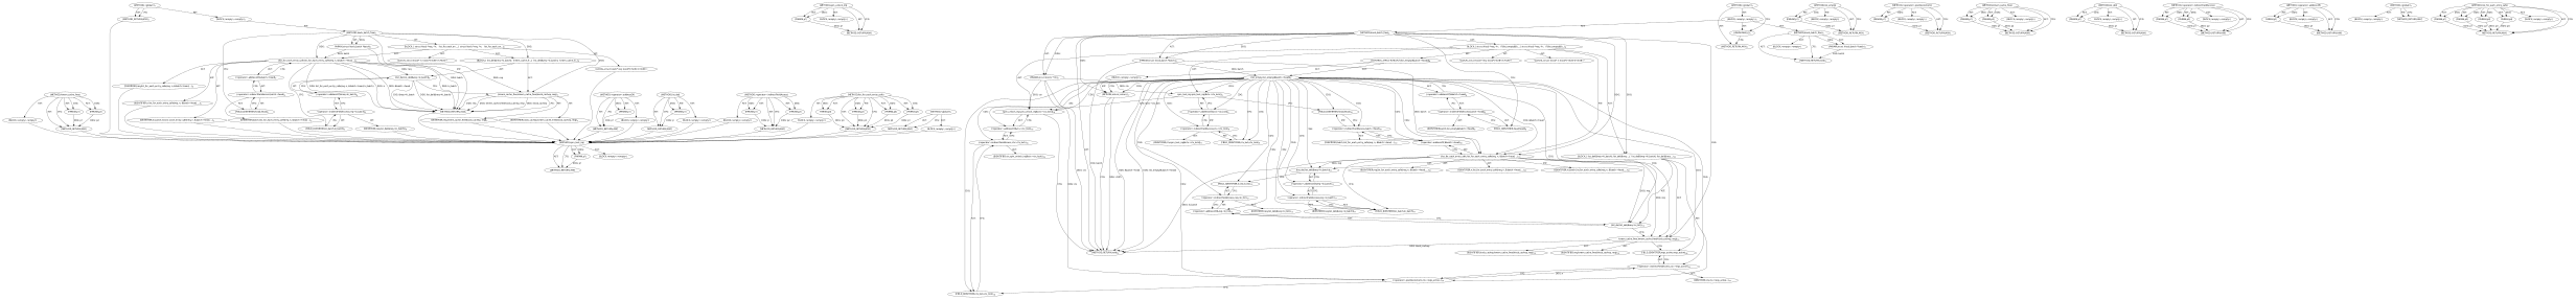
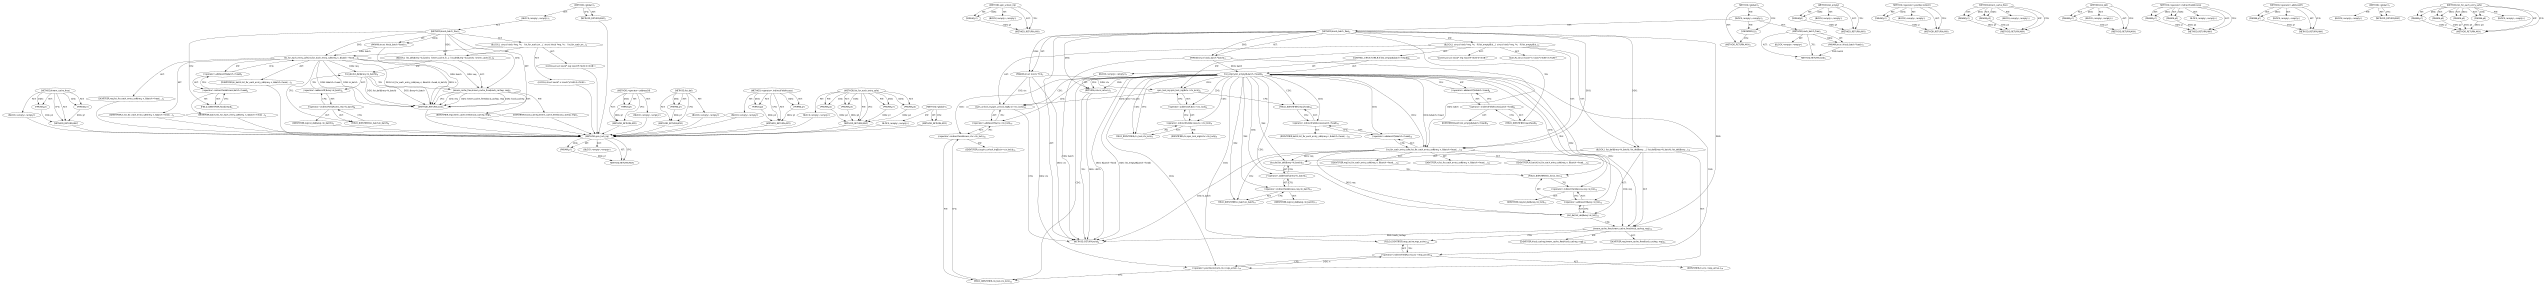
  digraph {
    fontname="Noto Sans"
    node [fontname="Noto Sans"]
    edge [fontname="Noto Sans"]
    n1 [label=<(METHOD,kmem_cache_free)>]
    n2 [label=<(PARAM,p1)>]
    n3 [label=<(PARAM,p2)>]
    n4 [label=<(BLOCK,&lt;empty&gt;,&lt;empty&gt;)>]
    n5 [label=<(METHOD_RETURN,ANY)>]
    n6 [label=<(METHOD,spin_lock_irq)>]
    n7 [label=<(PARAM,p1)>]
    n8 [label=<(BLOCK,&lt;empty&gt;,&lt;empty&gt;)>]
    n9 [label=<(METHOD_RETURN,ANY)>]
    n10 [label=<(METHOD,&lt;global&gt;)<SUB>1</SUB>>]
    n11 [label=<(BLOCK,&lt;empty&gt;,&lt;empty&gt;)<SUB>1</SUB>>]
    n12 [label=<(METHOD_RETURN,ANY)<SUB>1</SUB>>]
    n13 [label=<(METHOD,kiocb_batch_free)<SUB>1</SUB>>]
    n14 [label=<(PARAM,struct kiocb_batch *batch)<SUB>1</SUB>>]
    n15 [label=<(BLOCK,{  	struct kiocb *req, *n;    	list_for_each_en...,{  	struct kiocb *req, *n;    	list_for_each_en...)<SUB>2</SUB>>]
    n16 [label=<(list_for_each_entry_safe,list_for_each_entry_safe(req, n, &amp;batch-&gt;head, ...)<SUB>5</SUB>>]
    n17 [label=<(FIELD_IDENTIFIER,head,head)<SUB>5</SUB>>]
    n18 [label=<(BLOCK,{  		list_del(&amp;req-&gt;ki_batch);  		kmem_cache_fr...,{  		list_del(&amp;req-&gt;ki_batch);  		kmem_cache_fr...)<SUB>5</SUB>>]
    n19 [label=<(kmem_cache_free,kmem_cache_free(kiocb_cachep, req))<SUB>7</SUB>>]
    n20 [label=<(METHOD_RETURN,void)<SUB>1</SUB>>]
    n21 [label="<(LOCAL,struct kiocb* req: kiocb*)<SUB>3</SUB>>"]
    n22 [label="<(LOCAL,struct kiocb* n: kiocb*)<SUB>3</SUB>>"]
    n23 [label=<(IDENTIFIER,req,list_for_each_entry_safe(req, n, &amp;batch-&gt;head, ...)<SUB>5</SUB>>]
    n24 [label=<(IDENTIFIER,n,list_for_each_entry_safe(req, n, &amp;batch-&gt;head, ...)<SUB>5</SUB>>]
    n25 [label=<(&lt;operator&gt;.addressOf,&amp;batch-&gt;head)<SUB>5</SUB>>]
    n26 [label=<(IDENTIFIER,ki_batch,list_for_each_entry_safe(req, n, &amp;batch-&gt;head, ...)<SUB>5</SUB>>]
    n27 [label=<(list_del,list_del(&amp;req-&gt;ki_batch))<SUB>6</SUB>>]
    n28 [label=<(FIELD_IDENTIFIER,ki_batch,ki_batch)<SUB>6</SUB>>]
    n29 [label=<(&lt;operator&gt;.indirectFieldAccess,batch-&gt;head)<SUB>5</SUB>>]
    n30 [label=<(IDENTIFIER,kiocb_cachep,kmem_cache_free(kiocb_cachep, req))<SUB>7</SUB>>]
    n31 [label=<(IDENTIFIER,req,kmem_cache_free(kiocb_cachep, req))<SUB>7</SUB>>]
    n32 [label=<(&lt;operator&gt;.addressOf,&amp;req-&gt;ki_batch)<SUB>6</SUB>>]
    n33 [label=<(&lt;operator&gt;.indirectFieldAccess,req-&gt;ki_batch)<SUB>6</SUB>>]
    n34 [label=<(IDENTIFIER,batch,list_for_each_entry_safe(req, n, &amp;batch-&gt;head, ...)<SUB>5</SUB>>]
    n35 [label=<(IDENTIFIER,req,list_del(&amp;req-&gt;ki_batch))<SUB>6</SUB>>]
    n36 [label=<(METHOD,&lt;operator&gt;.addressOf)>]
    n37 [label=<(PARAM,p1)>]
    n38 [label=<(BLOCK,&lt;empty&gt;,&lt;empty&gt;)>]
    n39 [label=<(METHOD_RETURN,ANY)>]
    n40 [label=<(METHOD,list_del)>]
    n41 [label=<(PARAM,p1)>]
    n42 [label=<(BLOCK,&lt;empty&gt;,&lt;empty&gt;)>]
    n43 [label=<(METHOD_RETURN,ANY)>]
    n44 [label=<(METHOD,&lt;operator&gt;.indirectFieldAccess)>]
    n45 [label=<(PARAM,p1)>]
    n46 [label=<(PARAM,p2)>]
    n47 [label=<(BLOCK,&lt;empty&gt;,&lt;empty&gt;)>]
    n48 [label=<(METHOD_RETURN,ANY)>]
    n49 [label=<(METHOD,list_for_each_entry_safe)>]
    n50 [label=<(PARAM,p1)>]
    n51 [label=<(PARAM,p2)>]
    n52 [label=<(PARAM,p3)>]
    n53 [label=<(PARAM,p4)>]
    n54 [label=<(BLOCK,&lt;empty&gt;,&lt;empty&gt;)>]
    n55 [label=<(METHOD_RETURN,ANY)>]
    n56 [label=<(METHOD,&lt;global&gt;)<SUB>1</SUB>>]
    n57 [label=<(BLOCK,&lt;empty&gt;,&lt;empty&gt;)>]
    n58 [label=<(METHOD_RETURN,ANY)>]
    n59 [label=<(METHOD,spin_unlock_irq)>]
    n60 [label=<(PARAM,p1)>]
    n61 [label=<(BLOCK,&lt;empty&gt;,&lt;empty&gt;)>]
    n62 [label=<(METHOD_RETURN,ANY)>]
    n63 [label=<(METHOD,&lt;global&gt;)<SUB>1</SUB>>]
    n64 [label=<(BLOCK,&lt;empty&gt;,&lt;empty&gt;)<SUB>1</SUB>>]
    n65 [label=<(UNKNOWN,),))<SUB>1</SUB>>]
    n66 [label=<(METHOD_RETURN,ANY)<SUB>1</SUB>>]
    n67 [label=<(METHOD,kiocb_batch_free)<SUB>1</SUB>>]
    n68 [label=<(METHOD,kiocb_batch_free)<SUB>2</SUB>>]
    n69 [label=<(PARAM,struct kiocb_batch *batch)<SUB>1</SUB>>]
    n70 [label=<(BLOCK,&lt;empty&gt;,&lt;empty&gt;)>]
    n71 [label=<(METHOD_RETURN,void)<SUB>1</SUB>>]
    n72 [label=<(PARAM,struct kioctx *ctx)<SUB>2</SUB>>]
    n73 [label=<(PARAM,struct kiocb_batch *batch)<SUB>2</SUB>>]
    n74 [label=<(BLOCK,{  	struct kiocb *req, *n;   	if (list_empty(&amp;b...,{  	struct kiocb *req, *n;   	if (list_empty(&amp;b...)<SUB>3</SUB>>]
    n75 [label=<(FIELD_IDENTIFIER,head,head)<SUB>6</SUB>>]
    n76 [label=<(RETURN,return;,return;)<SUB>7</SUB>>]
    n77 [label=<(list_for_each_entry_safe,list_for_each_entry_safe(req, n, &amp;batch-&gt;head, ...)<SUB>10</SUB>>]
    n78 [label=<(BLOCK,{  		list_del(&amp;req-&gt;ki_batch); 		list_del(&amp;req-...,{  		list_del(&amp;req-&gt;ki_batch); 		list_del(&amp;req-...)<SUB>10</SUB>>]
    n79 [label=<(kmem_cache_free,kmem_cache_free(kiocb_cachep, req))<SUB>13</SUB>>]
    n80 [label=<(METHOD_RETURN,void)<SUB>2</SUB>>]
    n81 [label=<(spin_lock_irq,spin_lock_irq(&amp;ctx-&gt;ctx_lock))<SUB>9</SUB>>]
    n82 [label=<(&lt;operator&gt;.postDecrement,ctx-&gt;reqs_active--)<SUB>14</SUB>>]
    n83 [label=<(spin_unlock_irq,spin_unlock_irq(&amp;ctx-&gt;ctx_lock))<SUB>16</SUB>>]
    n84 [label=<(list_empty,list_empty(&amp;batch-&gt;head))<SUB>6</SUB>>]
    n85 [label="<(LOCAL,struct kiocb* req: kiocb*)<SUB>4</SUB>>"]
    n86 [label="<(LOCAL,struct kiocb* n: kiocb*)<SUB>4</SUB>>"]
    n87 [label=<(CONTROL_STRUCTURE,IF,if (list_empty(&amp;batch-&gt;head)))<SUB>6</SUB>>]
    n88 [label=<(&lt;operator&gt;.indirectFieldAccess,batch-&gt;head)<SUB>6</SUB>>]
    n89 [label=<(&lt;operator&gt;.addressOf,&amp;batch-&gt;head)<SUB>10</SUB>>]
    n90 [label=<(list_del,list_del(&amp;req-&gt;ki_batch))<SUB>11</SUB>>]
    n91 [label=<(FIELD_IDENTIFIER,ki_batch,ki_batch)<SUB>11</SUB>>]
    n92 [label=<(list_del,list_del(&amp;req-&gt;ki_list))<SUB>12</SUB>>]
    n93 [label=<(IDENTIFIER,req,list_for_each_entry_safe(req, n, &amp;batch-&gt;head, ...)<SUB>10</SUB>>]
    n94 [label=<(IDENTIFIER,n,list_for_each_entry_safe(req, n, &amp;batch-&gt;head, ...)<SUB>10</SUB>>]
    n95 [label=<(IDENTIFIER,ki_batch,list_for_each_entry_safe(req, n, &amp;batch-&gt;head, ...)<SUB>10</SUB>>]
    n96 [label=<(FIELD_IDENTIFIER,reqs_active,reqs_active)<SUB>18</SUB>>]
    n97 [label=<(IDENTIFIER,kiocb_cachep,kmem_cache_free(kiocb_cachep, req))<SUB>13</SUB>>]
    n98 [label=<(IDENTIFIER,req,kmem_cache_free(kiocb_cachep, req))<SUB>13</SUB>>]
    n99 [label=<(&lt;operator&gt;.addressOf,&amp;ctx-&gt;ctx_lock)<SUB>9</SUB>>]
    n100 [label=<(FIELD_IDENTIFIER,head,head)<SUB>10</SUB>>]
    n101 [label=<(&lt;operator&gt;.indirectFieldAccess,ctx-&gt;reqs_active)<SUB>14</SUB>>]
    n102 [label=<(FIELD_IDENTIFIER,ctx_lock,ctx_lock)<SUB>16</SUB>>]
    n103 [label=<(&lt;operator&gt;.addressOf,&amp;ctx-&gt;ctx_lock)<SUB>16</SUB>>]
    n104 [label=<(&lt;operator&gt;.addressOf,&amp;batch-&gt;head)<SUB>6</SUB>>]
    n105 [label=<(&lt;operator&gt;.indirectFieldAccess,ctx-&gt;ctx_lock)<SUB>9</SUB>>]
    n106 [label=<(FIELD_IDENTIFIER,ctx_lock,ctx_lock)<SUB>9</SUB>>]
    n107 [label=<(&lt;operator&gt;.indirectFieldAccess,batch-&gt;head)<SUB>10</SUB>>]
    n108 [label=<(&lt;operator&gt;.addressOf,&amp;req-&gt;ki_batch)<SUB>11</SUB>>]
    n109 [label=<(&lt;operator&gt;.indirectFieldAccess,req-&gt;ki_batch)<SUB>11</SUB>>]
    n110 [label=<(&lt;operator&gt;.addressOf,&amp;req-&gt;ki_list)<SUB>12</SUB>>]
    n111 [label=<(&lt;operator&gt;.indirectFieldAccess,req-&gt;ki_list)<SUB>12</SUB>>]
    n112 [label=<(FIELD_IDENTIFIER,ki_list,ki_list)<SUB>12</SUB>>]
    n113 [label=<(&lt;operator&gt;.indirectFieldAccess,ctx-&gt;ctx_lock)<SUB>16</SUB>>]
    n114 [label=<(BLOCK,&lt;empty&gt;,&lt;empty&gt;)<SUB>7</SUB>>]
    n115 [label=<(IDENTIFIER,ctx,spin_lock_irq(&amp;ctx-&gt;ctx_lock))<SUB>9</SUB>>]
    n116 [label=<(IDENTIFIER,batch,list_for_each_entry_safe(req, n, &amp;batch-&gt;head, ...)<SUB>10</SUB>>]
    n117 [label=<(IDENTIFIER,req,list_del(&amp;req-&gt;ki_batch))<SUB>11</SUB>>]
    n118 [label=<(IDENTIFIER,req,list_del(&amp;req-&gt;ki_list))<SUB>12</SUB>>]
    n119 [label=<(IDENTIFIER,ctx,ctx-&gt;reqs_active--)<SUB>14</SUB>>]
    n120 [label=<(IDENTIFIER,ctx,spin_unlock_irq(&amp;ctx-&gt;ctx_lock))<SUB>16</SUB>>]
    n121 [label=<(IDENTIFIER,batch,list_empty(&amp;batch-&gt;head))<SUB>6</SUB>>]
    n122 [label=<(METHOD,list_empty)>]
    n123 [label=<(PARAM,p1)>]
    n124 [label=<(BLOCK,&lt;empty&gt;,&lt;empty&gt;)>]
    n125 [label=<(METHOD_RETURN,ANY)>]
    n126 [label=<(METHOD,&lt;operator&gt;.postDecrement)>]
    n127 [label=<(PARAM,p1)>]
    n128 [label=<(BLOCK,&lt;empty&gt;,&lt;empty&gt;)>]
    n129 [label=<(METHOD_RETURN,ANY)>]
    n130 [label=<(METHOD,kmem_cache_free)>]
    n131 [label=<(PARAM,p1)>]
    n132 [label=<(PARAM,p2)>]
    n133 [label=<(BLOCK,&lt;empty&gt;,&lt;empty&gt;)>]
    n134 [label=<(METHOD_RETURN,ANY)>]
    n135 [label=<(METHOD,list_del)>]
    n136 [label=<(PARAM,p1)>]
    n137 [label=<(BLOCK,&lt;empty&gt;,&lt;empty&gt;)>]
    n138 [label=<(METHOD_RETURN,ANY)>]
    n139 [label=<(METHOD,&lt;operator&gt;.indirectFieldAccess)>]
    n140 [label=<(PARAM,p1)>]
    n141 [label=<(PARAM,p2)>]
    n142 [label=<(BLOCK,&lt;empty&gt;,&lt;empty&gt;)>]
    n143 [label=<(METHOD_RETURN,ANY)>]
    n144 [label=<(METHOD,&lt;operator&gt;.addressOf)>]
    n145 [label=<(PARAM,p1)>]
    n146 [label=<(BLOCK,&lt;empty&gt;,&lt;empty&gt;)>]
    n147 [label=<(METHOD_RETURN,ANY)>]
    n148 [label=<(METHOD,&lt;global&gt;)<SUB>1</SUB>>]
    n149 [label=<(BLOCK,&lt;empty&gt;,&lt;empty&gt;)>]
    n150 [label=<(METHOD_RETURN,ANY)>]
    n151 [label=<(METHOD,list_for_each_entry_safe)>]
    n152 [label=<(PARAM,p1)>]
    n153 [label=<(PARAM,p2)>]
    n154 [label=<(PARAM,p3)>]
    n155 [label=<(PARAM,p4)>]
    n156 [label=<(BLOCK,&lt;empty&gt;,&lt;empty&gt;)>]
    n157 [label=<(METHOD_RETURN,ANY)>]
    n1 -> n2 [label="AST: "]
    n1 -> n2 [label="DDG: "]
    n1 -> n3 [label="AST: "]
    n1 -> n3 [label="DDG: "]
    n1 -> n4 [label="AST: "]
    n1 -> n5 [label="AST: "]
    n1 -> n5 [label="CFG: "]
    n2 -> n5 [label="DDG: p1"]
    n3 -> n5 [label="DDG: p2"]
    n4 -> n6
    n5 -> n6
    n6 -> n7 [label="AST: "]
    n6 -> n7 [label="DDG: "]
    n6 -> n8 [label="AST: "]
    n6 -> n9 [label="AST: "]
    n6 -> n9 [label="CFG: "]
    n7 -> n9 [label="DDG: p1"]
    n10 -> n11 [label="AST: "]
    n10 -> n12 [label="AST: "]
    n10 -> n12 [label="CFG: "]
    n11 -> n13 [label="AST: "]
    n12 -> n6
    n13 -> n14 [label="AST: "]
    n13 -> n14 [label="DDG: "]
    n13 -> n15 [label="AST: "]
    n13 -> n16 [label="DDG: "]
    n13 -> n17 [label="CFG: "]
    n13 -> n18 [label="DDG: "]
    n13 -> n19 [label="DDG: "]
    n13 -> n20 [label="AST: "]
    n14 -> n16 [label="DDG: batch"]
    n14 -> n20 [label="DDG: batch"]
    n15 -> n16 [label="AST: "]
    n15 -> n18 [label="AST: "]
    n15 -> n21 [label="AST: "]
    n15 -> n22 [label="AST: "]
    n16 -> n19 [label="DDG: req"]
    n16 -> n20 [label="DDG: n"]
    n16 -> n20 [label="DDG: &amp;batch-&gt;head"]
    n16 -> n20 [label="DDG: list_for_each_entry_safe(req, n, &amp;batch-&gt;head, ki_batch)"]
    n16 -> n20 [label="DDG: ki_batch"]
    n16 -> n23 [label="AST: "]
    n16 -> n24 [label="AST: "]
    n16 -> n25 [label="AST: "]
    n16 -> n26 [label="AST: "]
    n16 -> n27 [label="DDG: req"]
    n16 -> n28 [label="CFG: "]
    n17 -> n29 [label="CFG: "]
    n18 -> n19 [label="AST: "]
    n18 -> n27 [label="AST: "]
    n19 -> n20 [label="CFG: "]
    n19 -> n20 [label="DDG: req"]
    n19 -> n20 [label="DDG: kmem_cache_free(kiocb_cachep, req)"]
    n19 -> n20 [label="DDG: kiocb_cachep"]
    n19 -> n30 [label="AST: "]
    n19 -> n31 [label="AST: "]
    n20 -> n6
    n21 -> n6
+   n22 -> n6
    n23 -> n6
    n24 -> n6
    n25 -> n16 [label="CFG: "]
    n25 -> n29 [label="AST: "]
    n26 -> n6
    n27 -> n19 [label="CFG: "]
    n27 -> n20 [label="DDG: &amp;req-&gt;ki_batch"]
    n27 -> n20 [label="DDG: list_del(&amp;req-&gt;ki_batch)"]
    n27 -> n32 [label="AST: "]
    n28 -> n33 [label="CFG: "]
    n29 -> n17 [label="AST: "]
    n29 -> n25 [label="CFG: "]
    n29 -> n34 [label="AST: "]
    n30 -> n6
    n31 -> n6
    n32 -> n27 [label="CFG: "]
    n32 -> n33 [label="AST: "]
    n33 -> n28 [label="AST: "]
    n33 -> n32 [label="CFG: "]
    n33 -> n35 [label="AST: "]
    n34 -> n6
    n35 -> n6
    n36 -> n37 [label="AST: "]
    n36 -> n37 [label="DDG: "]
    n36 -> n38 [label="AST: "]
    n36 -> n39 [label="AST: "]
    n36 -> n39 [label="CFG: "]
    n37 -> n39 [label="DDG: p1"]
    n38 -> n6
    n39 -> n6
    n40 -> n41 [label="AST: "]
    n40 -> n41 [label="DDG: "]
    n40 -> n42 [label="AST: "]
    n40 -> n43 [label="AST: "]
    n40 -> n43 [label="CFG: "]
    n41 -> n43 [label="DDG: p1"]
    n42 -> n6
    n43 -> n6
    n44 -> n45 [label="AST: "]
    n44 -> n45 [label="DDG: "]
    n44 -> n46 [label="AST: "]
    n44 -> n46 [label="DDG: "]
    n44 -> n47 [label="AST: "]
    n44 -> n48 [label="AST: "]
    n44 -> n48 [label="CFG: "]
    n45 -> n48 [label="DDG: p1"]
    n46 -> n48 [label="DDG: p2"]
    n47 -> n6
    n48 -> n6
    n49 -> n50 [label="AST: "]
    n49 -> n50 [label="DDG: "]
    n49 -> n51 [label="AST: "]
    n49 -> n51 [label="DDG: "]
    n49 -> n52 [label="AST: "]
    n49 -> n52 [label="DDG: "]
    n49 -> n53 [label="AST: "]
    n49 -> n53 [label="DDG: "]
    n49 -> n54 [label="AST: "]
    n49 -> n55 [label="AST: "]
    n49 -> n55 [label="CFG: "]
    n50 -> n55 [label="DDG: p1"]
    n51 -> n55 [label="DDG: p2"]
    n52 -> n55 [label="DDG: p3"]
    n53 -> n55 [label="DDG: p4"]
    n54 -> n6
    n55 -> n6
    n56 -> n57 [label="AST: "]
    n56 -> n58 [label="AST: "]
    n56 -> n58 [label="CFG: "]
    n57 -> n6
    n58 -> n6
    n59 -> n60 [label="AST: "]
    n59 -> n60 [label="DDG: "]
    n59 -> n61 [label="AST: "]
    n59 -> n62 [label="AST: "]
    n59 -> n62 [label="CFG: "]
    n60 -> n62 [label="DDG: p1"]
    n63 -> n64 [label="AST: "]
    n63 -> n65 [label="CFG: "]
    n63 -> n66 [label="AST: "]
    n64 -> n65 [label="AST: "]
    n64 -> n67 [label="AST: "]
    n64 -> n68 [label="AST: "]
    n65 -> n66 [label="CFG: "]
    n67 -> n69 [label="AST: "]
    n67 -> n69 [label="DDG: "]
    n67 -> n70 [label="AST: "]
    n67 -> n71 [label="AST: "]
    n67 -> n71 [label="CFG: "]
    n68 -> n72 [label="AST: "]
    n68 -> n72 [label="DDG: "]
    n68 -> n73 [label="AST: "]
    n68 -> n73 [label="DDG: "]
    n68 -> n74 [label="AST: "]
    n68 -> n75 [label="CFG: "]
    n68 -> n76 [label="DDG: "]
    n68 -> n77 [label="DDG: "]
    n68 -> n78 [label="DDG: "]
    n68 -> n79 [label="DDG: "]
    n68 -> n80 [label="AST: "]
    n69 -> n71 [label="DDG: batch"]
    n72 -> n80 [label="DDG: ctx"]
    n72 -> n81 [label="DDG: ctx"]
    n72 -> n82 [label="DDG: ctx"]
    n72 -> n83 [label="DDG: ctx"]
    n73 -> n77 [label="DDG: batch"]
    n73 -> n80 [label="DDG: batch"]
    n73 -> n84 [label="DDG: batch"]
    n74 -> n77 [label="AST: "]
    n74 -> n78 [label="AST: "]
    n74 -> n81 [label="AST: "]
    n74 -> n83 [label="AST: "]
    n74 -> n85 [label="AST: "]
    n74 -> n86 [label="AST: "]
    n74 -> n87 [label="AST: "]
    n75 -> n88 [label="CFG: "]
    n76 -> n80 [label="CFG: "]
    n76 -> n80 [label="DDG: &lt;RET&gt;"]
    n77 -> n79 [label="DDG: req"]
    n77 -> n80 [label="DDG: ki_batch"]
    n77 -> n89 [label="AST: "]
    n77 -> n90 [label="DDG: req"]
    n77 -> n91 [label="CFG: "]
    n77 -> n92 [label="DDG: req"]
    n77 -> n93 [label="AST: "]
    n77 -> n94 [label="AST: "]
    n77 -> n95 [label="AST: "]
    n78 -> n79 [label="AST: "]
    n78 -> n82 [label="AST: "]
    n78 -> n90 [label="AST: "]
    n78 -> n92 [label="AST: "]
    n79 -> n80 [label="DDG: kiocb_cachep"]
    n79 -> n96 [label="CFG: "]
    n79 -> n97 [label="AST: "]
    n79 -> n98 [label="AST: "]
    n81 -> n83 [label="DDG: &amp;ctx-&gt;ctx_lock"]
    n81 -> n99 [label="AST: "]
    n81 -> n100 [label="CFG: "]
    n82 -> n101 [label="DDG: n"]
    n82 -> n102 [label="CFG: "]
    n83 -> n80 [label="CFG: "]
    n83 -> n103 [label="AST: "]
    n84 -> n76 [label="CFG: "]
    n84 -> n76 [label="CDG: "]
    n84 -> n77 [label="DDG: &amp;batch-&gt;head"]
    n84 -> n77 [label="CDG: "]
    n84 -> n79 [label="CDG: "]
    n84 -> n80 [label="DDG: &amp;batch-&gt;head"]
    n84 -> n80 [label="DDG: list_empty(&amp;batch-&gt;head)"]
    n84 -> n81 [label="CDG: "]
    n84 -> n82 [label="CDG: "]
    n84 -> n83 [label="CDG: "]
    n84 -> n89 [label="CDG: "]
    n84 -> n90 [label="CDG: "]
    n84 -> n91 [label="CDG: "]
    n84 -> n92 [label="CDG: "]
    n84 -> n96 [label="CDG: "]
    n84 -> n99 [label="CDG: "]
    n84 -> n100 [label="CDG: "]
    n84 -> n101 [label="CDG: "]
    n84 -> n102 [label="CDG: "]
    n84 -> n103 [label="CDG: "]
    n84 -> n104 [label="AST: "]
    n84 -> n105 [label="CDG: "]
    n84 -> n106 [label="CFG: "]
    n84 -> n106 [label="CDG: "]
    n84 -> n107 [label="CDG: "]
    n84 -> n108 [label="CDG: "]
    n84 -> n109 [label="CDG: "]
    n84 -> n110 [label="CDG: "]
    n84 -> n111 [label="CDG: "]
    n84 -> n112 [label="CDG: "]
    n84 -> n113 [label="CDG: "]
    n87 -> n84 [label="AST: "]
    n87 -> n114 [label="AST: "]
    n88 -> n75 [label="AST: "]
    n88 -> n104 [label="CFG: "]
    n88 -> n121 [label="AST: "]
    n89 -> n77 [label="CFG: "]
    n89 -> n107 [label="AST: "]
    n90 -> n108 [label="AST: "]
    n90 -> n112 [label="CFG: "]
    n91 -> n109 [label="CFG: "]
    n92 -> n79 [label="CFG: "]
    n92 -> n110 [label="AST: "]
    n96 -> n101 [label="CFG: "]
    n99 -> n81 [label="CFG: "]
    n99 -> n105 [label="AST: "]
    n100 -> n107 [label="CFG: "]
    n101 -> n82 [label="CFG: "]
    n101 -> n96 [label="AST: "]
    n101 -> n119 [label="AST: "]
    n102 -> n113 [label="CFG: "]
    n103 -> n83 [label="CFG: "]
    n103 -> n113 [label="AST: "]
    n104 -> n84 [label="CFG: "]
    n104 -> n88 [label="AST: "]
    n105 -> n99 [label="CFG: "]
    n105 -> n106 [label="AST: "]
    n105 -> n115 [label="AST: "]
    n106 -> n105 [label="CFG: "]
    n107 -> n89 [label="CFG: "]
    n107 -> n100 [label="AST: "]
    n107 -> n116 [label="AST: "]
    n108 -> n90 [label="CFG: "]
    n108 -> n109 [label="AST: "]
    n109 -> n91 [label="AST: "]
    n109 -> n108 [label="CFG: "]
    n109 -> n117 [label="AST: "]
    n110 -> n92 [label="CFG: "]
    n110 -> n111 [label="AST: "]
    n111 -> n110 [label="CFG: "]
-   n111 -> n112 [label="AST: "]
+   n110 -> n112 [label="AST: "]
    n111 -> n118 [label="AST: "]
    n112 -> n111 [label="CFG: "]
    n113 -> n102 [label="AST: "]
    n113 -> n103 [label="CFG: "]
    n113 -> n120 [label="AST: "]
    n114 -> n76 [label="AST: "]
    n122 -> n123 [label="AST: "]
    n122 -> n123 [label="DDG: "]
    n122 -> n124 [label="AST: "]
    n122 -> n125 [label="AST: "]
    n122 -> n125 [label="CFG: "]
    n123 -> n125 [label="DDG: p1"]
    n126 -> n127 [label="AST: "]
    n126 -> n127 [label="DDG: "]
    n126 -> n128 [label="AST: "]
    n126 -> n129 [label="AST: "]
    n126 -> n129 [label="CFG: "]
    n127 -> n129 [label="DDG: p1"]
    n130 -> n131 [label="AST: "]
    n130 -> n131 [label="DDG: "]
    n130 -> n132 [label="AST: "]
    n130 -> n132 [label="DDG: "]
    n130 -> n133 [label="AST: "]
    n130 -> n134 [label="AST: "]
    n130 -> n134 [label="CFG: "]
    n131 -> n134 [label="DDG: p1"]
    n132 -> n134 [label="DDG: p2"]
    n135 -> n136 [label="AST: "]
    n135 -> n136 [label="DDG: "]
    n135 -> n137 [label="AST: "]
    n135 -> n138 [label="AST: "]
    n135 -> n138 [label="CFG: "]
    n136 -> n138 [label="DDG: p1"]
    n139 -> n140 [label="AST: "]
    n139 -> n140 [label="DDG: "]
    n139 -> n141 [label="AST: "]
    n139 -> n141 [label="DDG: "]
    n139 -> n142 [label="AST: "]
    n139 -> n143 [label="AST: "]
    n139 -> n143 [label="CFG: "]
    n140 -> n143 [label="DDG: p1"]
    n141 -> n143 [label="DDG: p2"]
    n144 -> n145 [label="AST: "]
    n144 -> n145 [label="DDG: "]
    n144 -> n146 [label="AST: "]
    n144 -> n147 [label="AST: "]
    n144 -> n147 [label="CFG: "]
    n145 -> n147 [label="DDG: p1"]
    n148 -> n149 [label="AST: "]
    n148 -> n150 [label="AST: "]
    n148 -> n150 [label="CFG: "]
    n151 -> n152 [label="AST: "]
    n151 -> n152 [label="DDG: "]
    n151 -> n153 [label="AST: "]
    n151 -> n153 [label="DDG: "]
    n151 -> n154 [label="AST: "]
    n151 -> n154 [label="DDG: "]
    n151 -> n155 [label="AST: "]
    n151 -> n155 [label="DDG: "]
    n151 -> n156 [label="AST: "]
    n151 -> n157 [label="AST: "]
    n151 -> n157 [label="CFG: "]
    n152 -> n157 [label="DDG: p1"]
    n153 -> n157 [label="DDG: p2"]
    n154 -> n157 [label="DDG: p3"]
    n155 -> n157 [label="DDG: p4"]
  }
